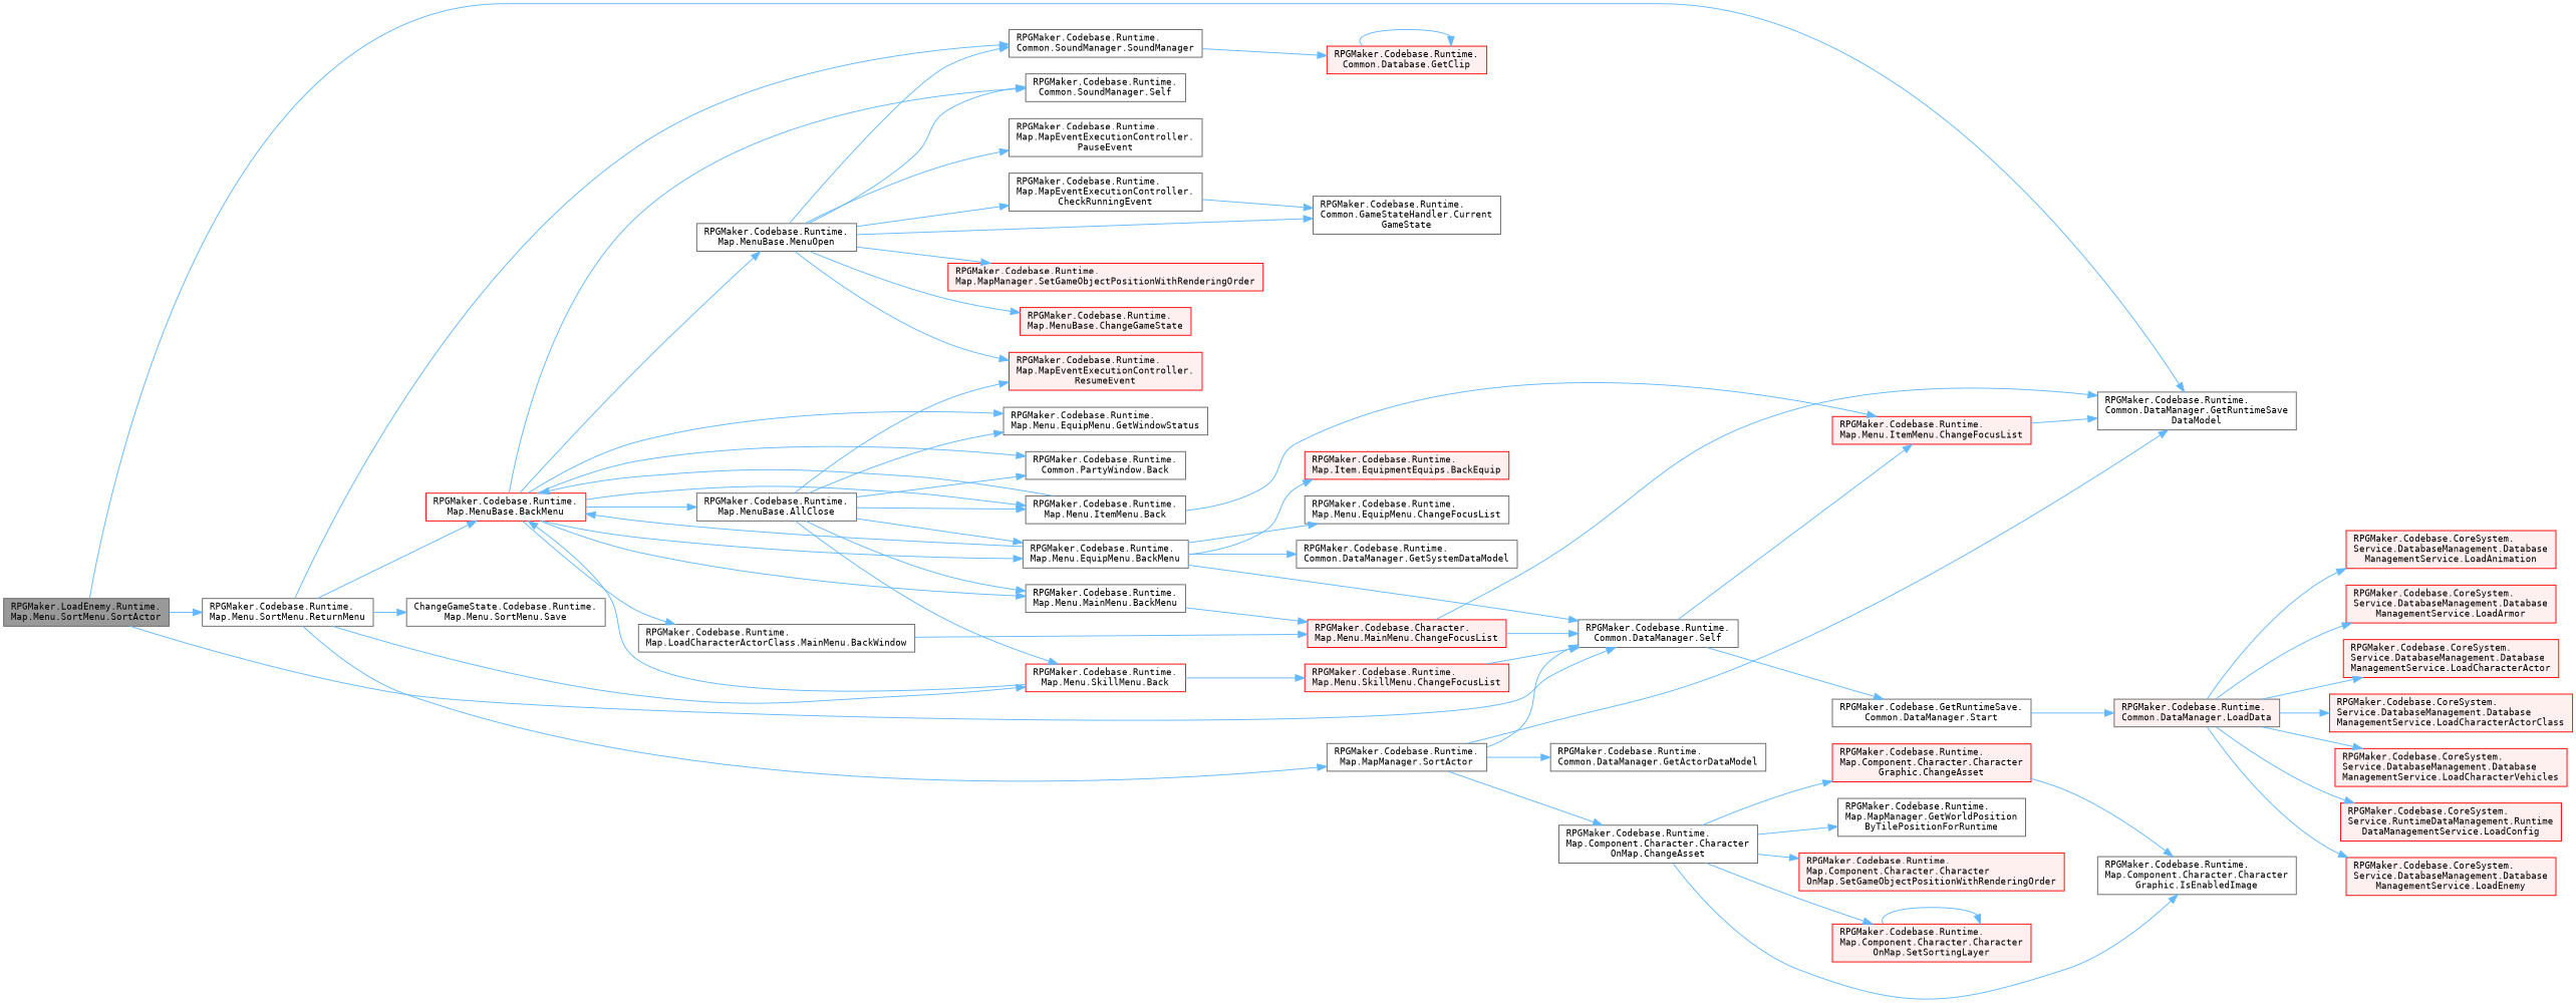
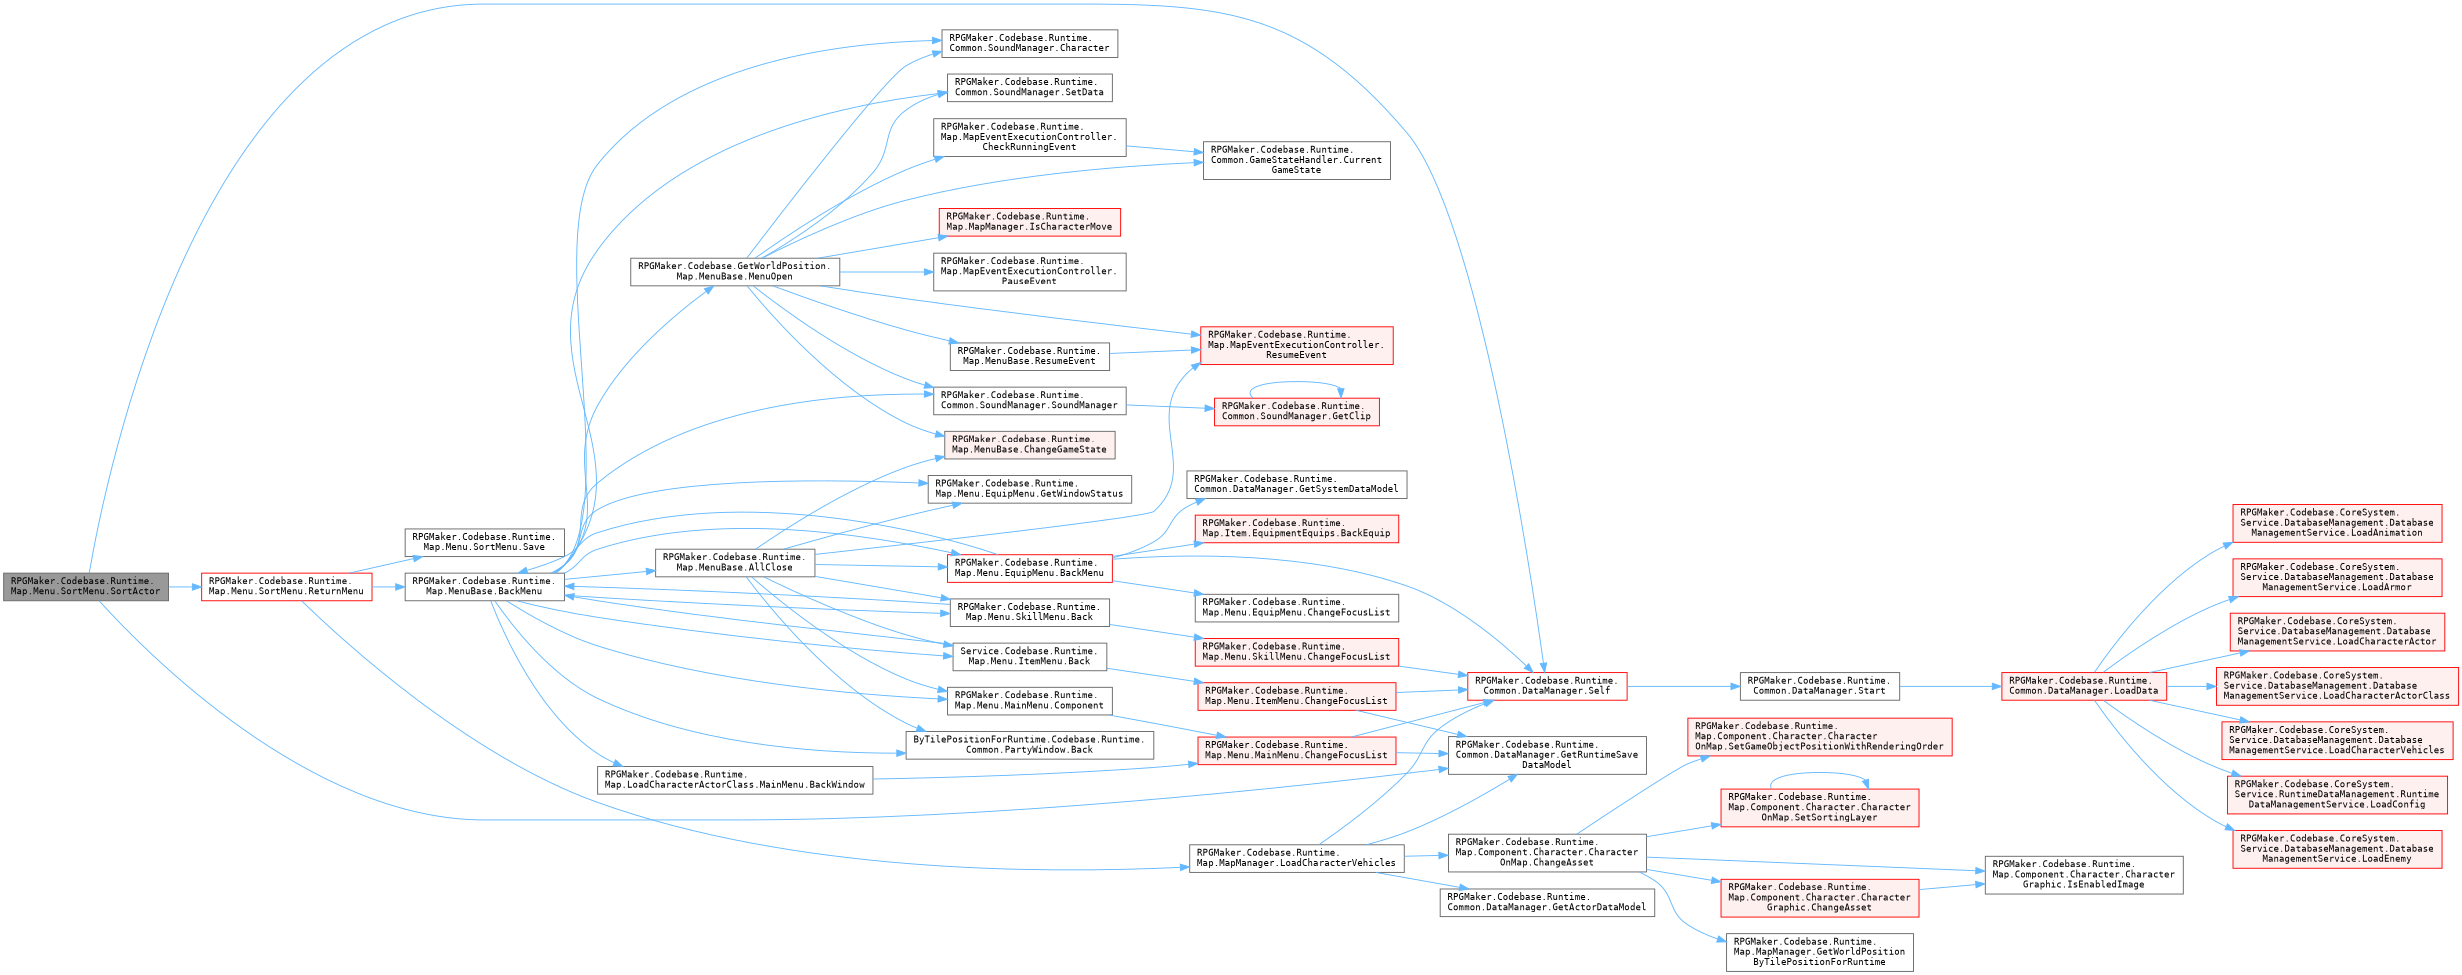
  digraph {
    fontname="DejaVu Sans Mono"
    rankdir=LR
    node [color=grey40 fillcolor=white fontname="DejaVu Sans Mono" fontsize=10 shape=box style=filled]
    edge [color=steelblue1 fontname="DejaVu Sans Mono" fontsize=10 labelfontname=Helvetica labelfontsize=10 style=solid]
-   n1 [color=gray40 fillcolor=grey60 fontcolor=black height=0.2 label="RPGMaker.LoadEnemy.Runtime.\lMap.Menu.SortMenu.SortActor" width=0.4]
+   n1 [color=gray40 fillcolor=grey60 fontcolor=black height=0.2 label="RPGMaker.Codebase.Runtime.\lMap.Menu.SortMenu.SortActor" width=0.4]
    n2 [height=0.2 label="RPGMaker.Codebase.Runtime.\lCommon.DataManager.GetRuntimeSave\lDataModel" width=0.4]
-   n3 [height=0.2 label="RPGMaker.Codebase.Runtime.\lMap.Menu.SortMenu.ReturnMenu" width=0.4]
-   n4 [height=0.2 label="RPGMaker.Codebase.Runtime.\lCommon.DataManager.Self" width=0.4]
-   n5 [color=red height=0.2 label="RPGMaker.Codebase.Runtime.\lMap.MenuBase.BackMenu" width=0.4]
-   n6 [height=0.2 label="ChangeGameState.Codebase.Runtime.\lMap.Menu.SortMenu.Save" width=0.4]
-   n7 [height=0.2 label="RPGMaker.Codebase.Runtime.\lMap.MapManager.SortActor" width=0.4]
-   n8 [height=0.2 label="RPGMaker.Codebase.GetRuntimeSave.\lCommon.DataManager.Start" width=0.4]
+   n3 [color=red height=0.2 label="RPGMaker.Codebase.Runtime.\lMap.Menu.SortMenu.ReturnMenu" width=0.4]
+   n4 [color=red height=0.2 label="RPGMaker.Codebase.Runtime.\lCommon.DataManager.Self" width=0.4]
+   n5 [height=0.2 label="RPGMaker.Codebase.Runtime.\lMap.MenuBase.BackMenu" width=0.4]
+   n6 [height=0.2 label="RPGMaker.Codebase.Runtime.\lMap.Menu.SortMenu.Save" width=0.4]
+   n7 [height=0.2 label="RPGMaker.Codebase.Runtime.\lMap.MapManager.LoadCharacterVehicles" width=0.4]
+   n8 [height=0.2 label="RPGMaker.Codebase.Runtime.\lCommon.DataManager.Start" width=0.4]
    n9 [height=0.2 label="RPGMaker.Codebase.Runtime.\lMap.MenuBase.AllClose" width=0.4]
-   n10 [height=0.2 label="RPGMaker.Codebase.Runtime.\lCommon.PartyWindow.Back" width=0.4]
-   n11 [height=0.2 label="RPGMaker.Codebase.Runtime.\lMap.Menu.ItemMenu.Back" width=0.4]
-   n12 [color=red height=0.2 label="RPGMaker.Codebase.Runtime.\lMap.Menu.SkillMenu.Back" width=0.4]
-   n13 [height=0.2 label="RPGMaker.Codebase.Runtime.\lMap.Menu.EquipMenu.BackMenu" width=0.4]
-   n14 [height=0.2 label="RPGMaker.Codebase.Runtime.\lMap.Menu.MainMenu.BackMenu" width=0.4]
+   n10 [height=0.2 label="ByTilePositionForRuntime.Codebase.Runtime.\lCommon.PartyWindow.Back" width=0.4]
+   n11 [height=0.2 label="Service.Codebase.Runtime.\lMap.Menu.ItemMenu.Back" width=0.4]
+   n12 [height=0.2 label="RPGMaker.Codebase.Runtime.\lMap.Menu.SkillMenu.Back" width=0.4]
+   n13 [color=red height=0.2 label="RPGMaker.Codebase.Runtime.\lMap.Menu.EquipMenu.BackMenu" width=0.4]
+   n14 [height=0.2 label="RPGMaker.Codebase.Runtime.\lMap.Menu.MainMenu.Component" width=0.4]
    n15 [height=0.2 label="RPGMaker.Codebase.Runtime.\lMap.Menu.EquipMenu.GetWindowStatus" width=0.4]
    n16 [height=0.2 label="RPGMaker.Codebase.Runtime.\lMap.LoadCharacterActorClass.MainMenu.BackWindow" width=0.4]
-   n17 [height=0.2 label="RPGMaker.Codebase.Runtime.\lMap.MenuBase.MenuOpen" width=0.4]
+   n17 [height=0.2 label="RPGMaker.Codebase.GetWorldPosition.\lMap.MenuBase.MenuOpen" width=0.4]
    n18 [height=0.2 label="RPGMaker.Codebase.Runtime.\lCommon.SoundManager.SoundManager" width=0.4]
-   n19 [height=0.2 label="RPGMaker.Codebase.Runtime.\lCommon.SoundManager.Self" width=0.4]
+   n19 [height=0.2 label="RPGMaker.Codebase.Runtime.\lCommon.SoundManager.Character" width=0.4]
+   n20 [height=0.2 label="RPGMaker.Codebase.Runtime.\lCommon.SoundManager.SetData" width=0.4]
    n21 [height=0.2 label="RPGMaker.Codebase.Runtime.\lMap.Component.Character.Character\lOnMap.ChangeAsset" width=0.4]
    n22 [height=0.2 label="RPGMaker.Codebase.Runtime.\lCommon.DataManager.GetActorDataModel" width=0.4]
-   n23 [color=red fillcolor="#FFF0F0" height=0.2 label="RPGMaker.Codebase.Runtime.\lMap.MenuBase.ChangeGameState" width=0.4]
+   n23 [fillcolor="#FFF0F0" height=0.2 label="RPGMaker.Codebase.Runtime.\lMap.MenuBase.ChangeGameState" width=0.4]
    n24 [color=red fillcolor="#FFF0F0" height=0.2 label="RPGMaker.Codebase.Runtime.\lMap.MapEventExecutionController.\lResumeEvent" width=0.4]
    n25 [color=red fillcolor="#FFF0F0" height=0.2 label="RPGMaker.Codebase.Runtime.\lMap.Menu.ItemMenu.ChangeFocusList" width=0.4]
    n26 [color=red fillcolor="#FFF0F0" height=0.2 label="RPGMaker.Codebase.Runtime.\lMap.Menu.SkillMenu.ChangeFocusList" width=0.4]
    n27 [color=red fillcolor="#FFF0F0" height=0.2 label="RPGMaker.Codebase.Runtime.\lMap.Item.EquipmentEquips.BackEquip" width=0.4]
    n28 [height=0.2 label="RPGMaker.Codebase.Runtime.\lMap.Menu.EquipMenu.ChangeFocusList" width=0.4]
    n29 [height=0.2 label="RPGMaker.Codebase.Runtime.\lCommon.DataManager.GetSystemDataModel" width=0.4]
-   n30 [color=red fillcolor="#FFF0F0" height=0.2 label="RPGMaker.Codebase.Character.\lMap.Menu.MainMenu.ChangeFocusList" width=0.4]
+   n30 [color=red fillcolor="#FFF0F0" height=0.2 label="RPGMaker.Codebase.Runtime.\lMap.Menu.MainMenu.ChangeFocusList" width=0.4]
    n31 [height=0.2 label="RPGMaker.Codebase.Runtime.\lMap.MapEventExecutionController.\lCheckRunningEvent" width=0.4]
    n32 [height=0.2 label="RPGMaker.Codebase.Runtime.\lCommon.GameStateHandler.Current\lGameState" width=0.4]
-   n33 [color=red fillcolor="#FFF0F0" height=0.2 label="RPGMaker.Codebase.Runtime.\lMap.MapManager.SetGameObjectPositionWithRenderingOrder" width=0.4]
+   n33 [color=red fillcolor="#FFF0F0" height=0.2 label="RPGMaker.Codebase.Runtime.\lMap.MapManager.IsCharacterMove" width=0.4]
    n34 [height=0.2 label="RPGMaker.Codebase.Runtime.\lMap.MapEventExecutionController.\lPauseEvent" width=0.4]
-   n36 [color=red fillcolor="#FFF0F0" height=0.2 label="RPGMaker.Codebase.Runtime.\lCommon.Database.GetClip" width=0.4]
-   n37 [fillcolor="#FFF0F0" height=0.2 label="RPGMaker.Codebase.Runtime.\lCommon.DataManager.LoadData" width=0.4]
+   n35 [height=0.2 label="RPGMaker.Codebase.Runtime.\lMap.MenuBase.ResumeEvent" width=0.4]
+   n36 [color=red fillcolor="#FFF0F0" height=0.2 label="RPGMaker.Codebase.Runtime.\lCommon.SoundManager.GetClip" width=0.4]
+   n37 [color=red fillcolor="#FFF0F0" height=0.2 label="RPGMaker.Codebase.Runtime.\lCommon.DataManager.LoadData" width=0.4]
    n38 [color=red fillcolor="#FFF0F0" height=0.2 label="RPGMaker.Codebase.CoreSystem.\lService.DatabaseManagement.Database\lManagementService.LoadAnimation" width=0.4]
    n39 [color=red fillcolor="#FFF0F0" height=0.2 label="RPGMaker.Codebase.CoreSystem.\lService.DatabaseManagement.Database\lManagementService.LoadArmor" width=0.4]
    n40 [color=red fillcolor="#FFF0F0" height=0.2 label="RPGMaker.Codebase.CoreSystem.\lService.DatabaseManagement.Database\lManagementService.LoadCharacterActor" width=0.4]
    n41 [color=red fillcolor="#FFF0F0" height=0.2 label="RPGMaker.Codebase.CoreSystem.\lService.DatabaseManagement.Database\lManagementService.LoadCharacterActorClass" width=0.4]
    n42 [color=red fillcolor="#FFF0F0" height=0.2 label="RPGMaker.Codebase.CoreSystem.\lService.DatabaseManagement.Database\lManagementService.LoadCharacterVehicles" width=0.4]
    n43 [color=red fillcolor="#FFF0F0" height=0.2 label="RPGMaker.Codebase.CoreSystem.\lService.RuntimeDataManagement.Runtime\lDataManagementService.LoadConfig" width=0.4]
    n44 [color=red fillcolor="#FFF0F0" height=0.2 label="RPGMaker.Codebase.CoreSystem.\lService.DatabaseManagement.Database\lManagementService.LoadEnemy" width=0.4]
    n45 [color=red fillcolor="#FFF0F0" height=0.2 label="RPGMaker.Codebase.Runtime.\lMap.Component.Character.Character\lGraphic.ChangeAsset" width=0.4]
    n46 [height=0.2 label="RPGMaker.Codebase.Runtime.\lMap.Component.Character.Character\lGraphic.IsEnabledImage" width=0.4]
    n47 [height=0.2 label="RPGMaker.Codebase.Runtime.\lMap.MapManager.GetWorldPosition\lByTilePositionForRuntime" width=0.4]
    n48 [color=red fillcolor="#FFF0F0" height=0.2 label="RPGMaker.Codebase.Runtime.\lMap.Component.Character.Character\lOnMap.SetGameObjectPositionWithRenderingOrder" width=0.4]
    n49 [color=red fillcolor="#FFF0F0" height=0.2 label="RPGMaker.Codebase.Runtime.\lMap.Component.Character.Character\lOnMap.SetSortingLayer" width=0.4]
    n1 -> n2
    n1 -> n3
    n1 -> n4
    n3 -> n5
    n3 -> n6
    n3 -> n7
    n4 -> n8
    n5 -> n9
    n5 -> n10
    n5 -> n11
-   n3 -> n12
+   n5 -> n12
    n5 -> n13
    n5 -> n14
    n5 -> n15
    n5 -> n16
    n5 -> n17
-   n3 -> n18
+   n5 -> n18
    n5 -> n19
+   n5 -> n20
    n7 -> n2
    n7 -> n4
    n7 -> n21
    n7 -> n22
    n8 -> n37
    n9 -> n10
    n9 -> n11
    n9 -> n12
    n9 -> n13
    n9 -> n14
    n9 -> n15
+   n9 -> n23
    n9 -> n24
    n11 -> n5
    n11 -> n25
    n12 -> n5
    n12 -> n26
    n13 -> n4
    n13 -> n5
    n13 -> n27
    n13 -> n28
    n13 -> n29
    n14 -> n30
    n16 -> n30
    n17 -> n18
    n17 -> n19
+   n17 -> n20
    n17 -> n23
    n17 -> n24
    n17 -> n31
    n17 -> n32
    n17 -> n33
    n17 -> n34
+   n17 -> n35
    n18 -> n36
    n21 -> n45
    n21 -> n46
    n21 -> n47
    n21 -> n48
    n21 -> n49
    n25 -> n2
-   n4 -> n25
+   n25 -> n4
    n26 -> n4
    n30 -> n2
    n30 -> n4
    n31 -> n32
+   n35 -> n24
    n36 -> n36
    n37 -> n38
    n37 -> n39
    n37 -> n40
    n37 -> n41
    n37 -> n42
    n37 -> n43
    n37 -> n44
    n45 -> n46
    n49 -> n49
  }
